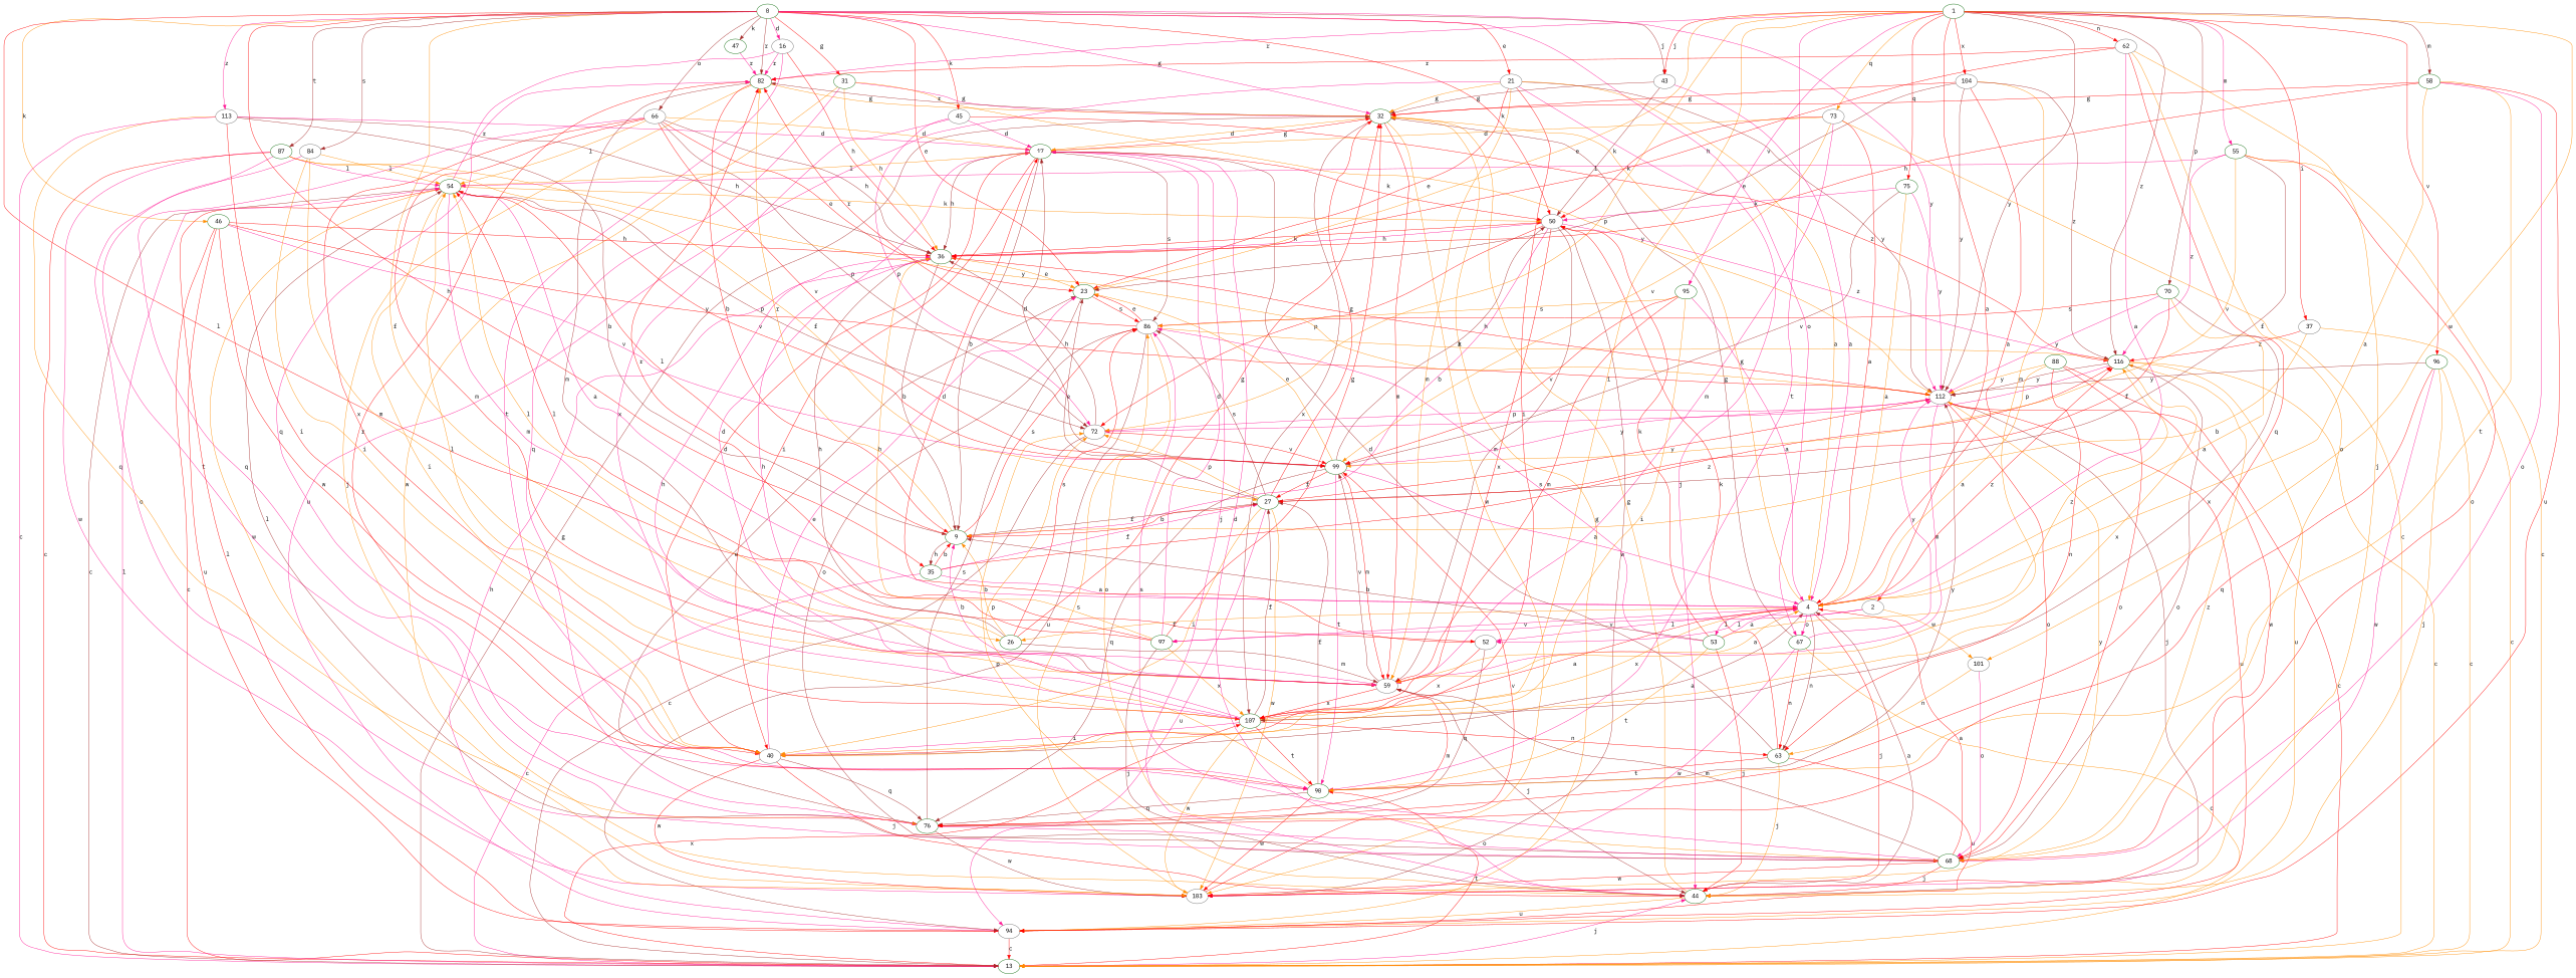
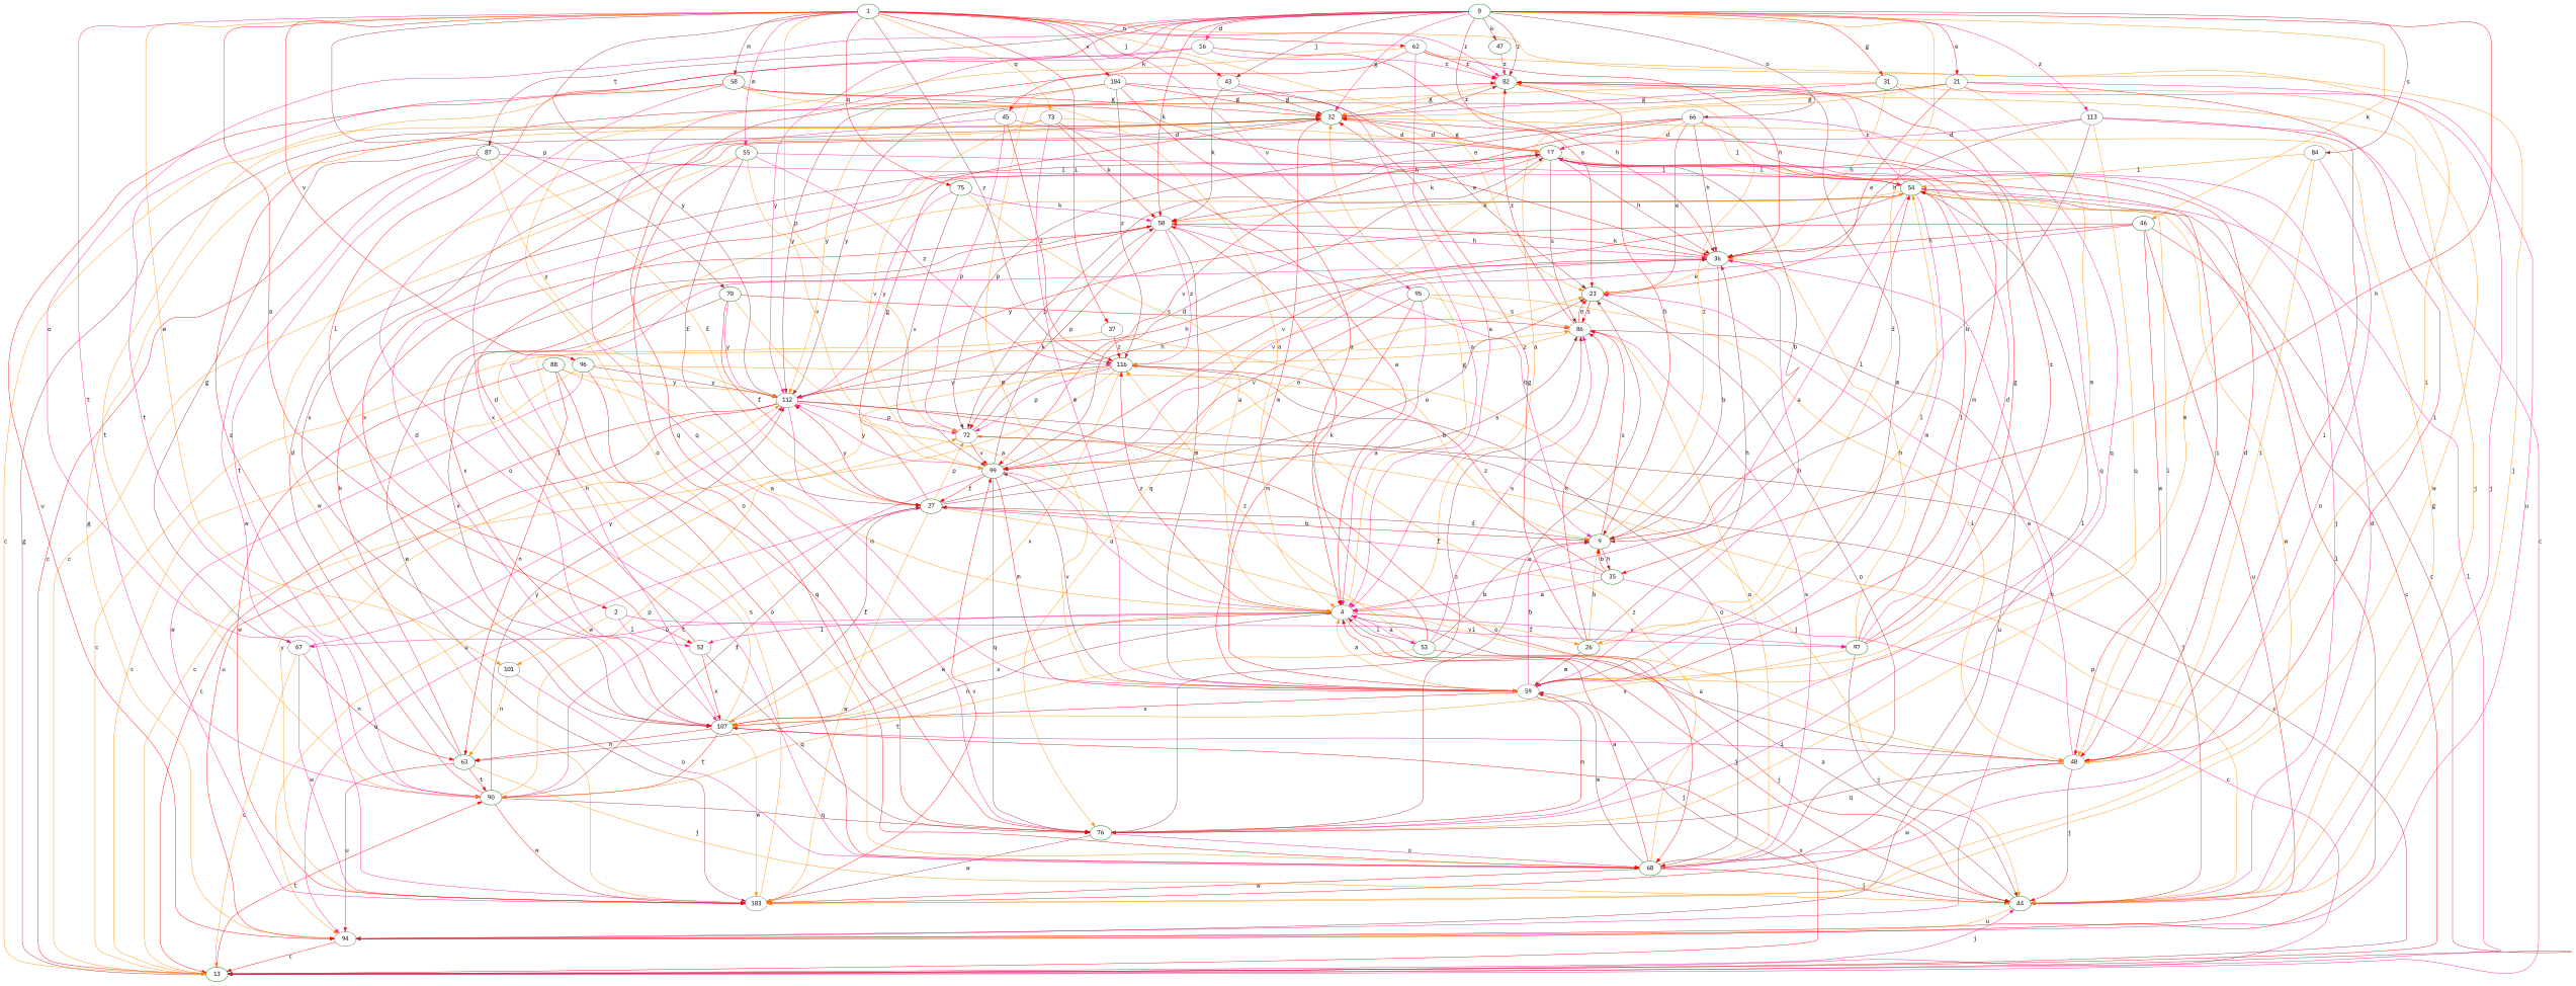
  strict digraph {
    fontname="IBM Plex Mono"
    node [color=darkgreen fontname="IBM Plex Mono"]
    edge [color=red fontname="IBM Plex Mono"]
    16 [color=gray40]
    0
    21 [color=gray40]
    23
    26
    31
    32
    35
    43 [color=gray40]
    45 [color=gray40]
    46
    47
    50 [color=gray40]
    52 [color=gray40]
    66 [color=gray40]
-   67
+   67 [color=gray40]
    82
    84 [color=gray40]
    87
    112 [color=gray40]
    113 [color=gray40]
    90
    36
    76
    40 [color=gray40]
    4 [color=gray40]
    44
    59 [color=gray40]
    94 [color=gray40]
    86 [color=gray40]
    68
    9
    54
    103 [color=gray40]
    107
    17
    116
    27
    13
    72 [color=gray40]
    99
    63
    1
    2 [color=gray40]
    37 [color=gray40]
    55
    58
    62 [color=gray40]
    70
    73 [color=gray40]
    75
    95
    96
    101 [color=gray40]
    104 [color=gray40]
    97
    88
    53
    16 -> 82 [color=deeppink label=r]
    16 -> 90 [color=deeppink label=t]
    16 -> 36 [label=h]
    16 -> 76 [color=deeppink label=q]
    0 -> 16 [color=deeppink label=d]
    0 -> 21 [label=e]
    0 -> 23 [label=e]
    0 -> 26 [color=darkorange label=f]
    0 -> 31 [label=g]
    0 -> 32 [color=deeppink label=g]
    0 -> 35 [label=h]
    0 -> 43 [color=brown label=j]
    0 -> 45 [label=k]
    0 -> 46 [color=darkorange label=k]
    0 -> 47 [color=brown label=k]
    0 -> 50 [label=k]
    0 -> 52 [label=l]
    0 -> 66 [color=brown label=o]
    0 -> 67 [color=deeppink label=o]
    0 -> 82 [color=brown label=r]
    0 -> 84 [color=brown label=s]
    0 -> 87 [color=brown label=t]
    0 -> 112 [color=deeppink label=y]
    0 -> 113 [color=deeppink label=z]
    21 -> 23 [label=e]
    21 -> 32 [color=darkorange label=g]
    21 -> 112 [color=brown label=y]
    21 -> 40 [label=i]
    21 -> 4 [color=darkorange label=a]
    21 -> 44 [color=deeppink label=j]
    21 -> 59 [color=darkorange label=m]
    21 -> 94 [color=deeppink label=u]
    23 -> 86 [label=s]
    23 -> 68 [color=brown label=o]
    26 -> 32 [label=g]
    26 -> 36 [color=brown label=h]
    26 -> 59 [color=brown label=m]
    26 -> 86 [label=s]
    26 -> 9 [color=darkorange label=b]
    26 -> 54 [color=darkorange label=l]
    31 -> 32 [color=deeppink label=g]
    31 -> 112 [color=darkorange label=y]
    31 -> 36 [color=darkorange label=h]
    31 -> 76 [color=deeppink label=q]
    31 -> 103 [color=darkorange label=w]
    32 -> 82 [color=brown label=r]
    32 -> 59 [label=m]
    32 -> 103 [color=darkorange label=w]
    32 -> 107 [color=brown label=x]
    32 -> 17 [color=darkorange label=d]
    35 -> 4 [color=deeppink label=a]
    35 -> 9 [label=b]
    35 -> 116 [label=z]
    35 -> 27 [color=deeppink label=f]
    35 -> 13 [color=deeppink label=c]
    43 -> 32 [color=brown label=g]
    43 -> 50 [color=brown label=k]
    43 -> 4 [color=deeppink label=a]
    45 -> 107 [color=deeppink label=x]
    45 -> 17 [color=deeppink label=d]
    45 -> 116 [label=z]
    45 -> 72 [color=deeppink label=p]
    46 -> 112 [label=y]
    46 -> 36 [label=h]
    46 -> 40 [label=w]
    46 -> 94 [label=u]
    46 -> 13 [label=c]
    46 -> 99 [color=deeppink label=v]
    47 -> 82 [color=deeppink label=r]
    50 -> 36 [color=deeppink label=h]
    50 -> 59 [color=brown label=m]
    50 -> 9 [color=deeppink label=b]
    50 -> 103 [color=brown label=w]
    50 -> 107 [label=x]
    50 -> 116 [color=deeppink label=z]
    50 -> 72 [label=p]
    52 -> 76 [color=brown label=q]
    52 -> 107 [label=x]
    52 -> 17 [label=d]
    66 -> 23 [label=e]
    66 -> 36 [color=brown label=h]
    66 -> 76 [color=deeppink label=q]
    66 -> 59 [label=m]
    66 -> 54 [color=darkorange label=l]
    66 -> 107 [label=x]
    66 -> 17 [color=darkorange label=d]
    66 -> 72 [color=brown label=p]
    66 -> 99 [label=v]
    67 -> 32 [color=brown label=g]
    67 -> 112 [color=deeppink label=y]
    67 -> 103 [color=deeppink label=w]
    67 -> 13 [color=darkorange label=c]
    67 -> 63 [label=n]
    82 -> 32 [color=darkorange label=g]
    82 -> 44 [color=darkorange label=j]
    82 -> 59 [color=brown label=m]
    82 -> 9 [label=b]
    84 -> 40 [color=darkorange label=i]
    84 -> 59 [color=darkorange label=m]
    84 -> 68 [color=deeppink label=o]
    84 -> 54 [color=darkorange label=l]
    87 -> 112 [color=darkorange label=y]
    87 -> 90 [color=deeppink label=t]
    87 -> 54 [color=deeppink label=l]
    87 -> 103 [color=deeppink label=w]
    87 -> 27 [color=darkorange label=f]
    87 -> 13 [label=c]
    112 -> 36 [label=h]
    112 -> 44 [color=brown label=j]
    112 -> 59 [color=deeppink label=m]
    112 -> 94 [label=u]
    112 -> 68 [label=o]
    112 -> 13 [label=c]
    112 -> 72 [color=deeppink label=p]
    113 -> 36 [color=brown label=h]
    113 -> 76 [color=darkorange label=q]
    113 -> 40 [label=i]
    113 -> 9 [color=brown label=b]
    113 -> 17 [color=deeppink label=d]
    113 -> 13 [color=deeppink label=c]
    90 -> 82 [label=r]
    90 -> 112 [color=brown label=y]
    90 -> 76 [color=brown label=q]
    90 -> 103 [label=w]
    90 -> 27 [color=brown label=f]
    90 -> 72 [color=darkorange label=p]
    36 -> 23 [color=darkorange label=e]
    36 -> 50 [label=k]
    36 -> 9 [color=brown label=b]
    76 -> 23 [color=brown label=e]
    76 -> 59 [label=m]
    76 -> 86 [color=brown label=s]
    76 -> 68 [color=deeppink label=o]
    76 -> 103 [color=brown label=w]
    40 -> 23 [color=deeppink label=e]
    40 -> 76 [color=brown label=q]
    40 -> 4 [color=brown label=a]
    40 -> 44 [label=j]
    40 -> 103 [label=w]
    40 -> 17 [label=d]
    4 -> 26 [color=darkorange label=f]
    4 -> 32 [color=darkorange label=g]
    4 -> 52 [color=deeppink label=l]
    4 -> 67 [color=deeppink label=o]
    4 -> 44 [label=j]
    4 -> 107 [color=darkorange label=x]
    4 -> 116 [label=z]
    4 -> 63 [color=brown label=n]
    4 -> 97 [color=deeppink label=v]
    4 -> 53 [color=deeppink label=l]
    44 -> 32 [color=darkorange label=g]
    44 -> 4 [color=brown label=a]
    44 -> 94 [color=darkorange label=u]
    44 -> 17 [color=deeppink label=d]
    44 -> 72 [color=darkorange label=p]
    59 -> 36 [color=deeppink label=h]
    59 -> 4 [color=darkorange label=a]
    59 -> 44 [color=brown label=j]
    59 -> 9 [color=deeppink label=b]
    59 -> 107 [label=x]
    59 -> 99 [color=brown label=v]
    94 -> 32 [color=darkorange label=g]
    94 -> 36 [color=deeppink label=h]
    94 -> 54 [label=l]
    94 -> 13 [label=c]
    86 -> 23 [label=e]
    86 -> 82 [label=r]
    86 -> 94 [color=brown label=u]
    86 -> 68 [color=darkorange label=o]
    86 -> 116 [color=darkorange label=z]
    68 -> 4 [label=a]
    68 -> 44 [label=j]
    68 -> 59 [color=brown label=m]
    68 -> 86 [color=deeppink label=s]
    68 -> 54 [color=brown label=l]
    68 -> 103 [label=w]
    68 -> 116 [color=darkorange label=z]
    9 -> 35 [color=brown label=h]
    9 -> 82 [color=darkorange label=r]
    9 -> 86 [label=s]
    9 -> 54 [label=l]
    9 -> 27 [color=brown label=f]
    54 -> 50 [color=darkorange label=k]
    54 -> 82 [color=deeppink label=r]
    54 -> 40 [color=darkorange label=i]
    54 -> 4 [color=deeppink label=a]
    54 -> 59 [color=deeppink label=m]
    54 -> 103 [color=darkorange label=w]
    54 -> 13 [color=brown label=c]
    54 -> 72 [color=brown label=p]
    54 -> 99 [label=v]
    103 -> 112 [color=darkorange label=y]
    103 -> 86 [color=darkorange label=s]
    103 -> 99 [label=v]
    107 -> 90 [label=t]
    107 -> 36 [color=deeppink label=h]
    107 -> 40 [color=deeppink label=i]
    107 -> 4 [label=a]
    107 -> 54 [color=darkorange label=l]
    107 -> 103 [color=darkorange label=w]
    107 -> 17 [color=deeppink label=d]
    107 -> 27 [color=brown label=f]
    107 -> 63 [label=n]
    17 -> 32 [label=g]
    17 -> 50 [label=k]
    17 -> 36 [color=brown label=h]
+   17 -> 76 [color=darkorange label=q]
    17 -> 40 [label=i]
    17 -> 44 [color=deeppink label=j]
    17 -> 86 [color=brown label=s]
    17 -> 9 [color=brown label=b]
    17 -> 54 [color=darkorange label=l]
    116 -> 112 [color=brown label=y]
    116 -> 94 [color=darkorange label=u]
    116 -> 68 [color=brown label=o]
    116 -> 107 [color=darkorange label=x]
    116 -> 13 [color=darkorange label=c]
    116 -> 72 [color=deeppink label=p]
    27 -> 23 [color=brown label=e]
    27 -> 32 [label=g]
    27 -> 112 [label=y]
    27 -> 40 [color=darkorange label=i]
    27 -> 94 [color=deeppink label=u]
    27 -> 86 [color=brown label=s]
    27 -> 9 [label=b]
    27 -> 103 [color=darkorange label=w]
    27 -> 72 [color=darkorange label=p]
    13 -> 32 [color=brown label=g]
    13 -> 90 [label=t]
    13 -> 44 [color=deeppink label=j]
    13 -> 54 [color=deeppink label=l]
    13 -> 107 [label=x]
    72 -> 36 [color=brown label=h]
    72 -> 13 [color=brown label=c]
    72 -> 99 [label=v]
    99 -> 23 [color=darkorange label=e]
    99 -> 50 [color=brown label=k]
    99 -> 112 [color=deeppink label=y]
    99 -> 90 [color=deeppink label=t]
    99 -> 76 [color=brown label=q]
    99 -> 4 [color=deeppink label=a]
    99 -> 59 [label=m]
    99 -> 17 [color=brown label=d]
    99 -> 27 [label=f]
    63 -> 50 [label=k]
    63 -> 90 [label=t]
    63 -> 44 [color=darkorange label=j]
    63 -> 94 [label=u]
    63 -> 17 [color=brown label=d]
    1 -> 23 [color=darkorange label=e]
    1 -> 43 [label=j]
    1 -> 82 [color=deeppink label=r]
    1 -> 112 [color=brown label=y]
    1 -> 90 [color=deeppink label=t]
    1 -> 40 [color=darkorange label=i]
    1 -> 116 [color=brown label=z]
    1 -> 72 [color=darkorange label=p]
    1 -> 2 [label=a]
    1 -> 37 [label=i]
    1 -> 55 [color=deeppink label=m]
    1 -> 58 [color=brown label=m]
    1 -> 62 [label=n]
    1 -> 70 [color=brown label=p]
    1 -> 73 [color=darkorange label=q]
    1 -> 75 [label=q]
    1 -> 95 [color=deeppink label=v]
    1 -> 96 [label=v]
    1 -> 101 [color=darkorange label=w]
    1 -> 104 [label=x]
    2 -> 52 [color=deeppink label=l]
    2 -> 101 [color=darkorange label=w]
    2 -> 97 [color=deeppink label=v]
    37 -> 9 [color=darkorange label=b]
    37 -> 116 [label=z]
    37 -> 13 [color=darkorange label=c]
    55 -> 68 [label=o]
    55 -> 54 [color=deeppink label=l]
    55 -> 116 [color=deeppink label=z]
    55 -> 27 [color=brown label=f]
    55 -> 13 [color=darkorange label=c]
    55 -> 99 [color=darkorange label=v]
    58 -> 32 [label=g]
    58 -> 90 [color=darkorange label=t]
    58 -> 36 [label=h]
    58 -> 4 [color=darkorange label=a]
    58 -> 94 [label=u]
    58 -> 68 [color=deeppink label=o]
    62 -> 82 [label=r]
    62 -> 36 [label=h]
    62 -> 76 [label=q]
    62 -> 4 [color=deeppink label=a]
    62 -> 44 [color=darkorange label=j]
    62 -> 68 [color=darkorange label=o]
    70 -> 112 [color=deeppink label=y]
    70 -> 4 [color=darkorange label=a]
    70 -> 86 [label=s]
    70 -> 107 [color=brown label=x]
    70 -> 27 [label=f]
    73 -> 50 [label=k]
    73 -> 4 [label=a]
    73 -> 59 [color=deeppink label=m]
    73 -> 17 [color=darkorange label=d]
    73 -> 13 [color=darkorange label=c]
    73 -> 99 [color=darkorange label=v]
    75 -> 50 [color=deeppink label=k]
    75 -> 112 [color=deeppink label=y]
    75 -> 4 [color=darkorange label=a]
    75 -> 99 [color=brown label=v]
    95 -> 40 [color=darkorange label=i]
    95 -> 4 [color=deeppink label=a]
    95 -> 59 [label=m]
    95 -> 86 [color=darkorange label=s]
    95 -> 99 [label=v]
    96 -> 112 [color=brown label=y]
    96 -> 76 [label=q]
    96 -> 44 [color=darkorange label=j]
    96 -> 103 [color=deeppink label=w]
    96 -> 13 [color=darkorange label=c]
    101 -> 68 [color=deeppink label=o]
    101 -> 63 [color=darkorange label=n]
    104 -> 23 [color=brown label=e]
    104 -> 32 [label=g]
    104 -> 112 [color=brown label=y]
    104 -> 4 [label=a]
    104 -> 59 [color=darkorange label=m]
    104 -> 116 [color=brown label=z]
    97 -> 32 [label=g]
    97 -> 82 [label=r]
    97 -> 36 [color=darkorange label=h]
    97 -> 44 [color=brown label=j]
    97 -> 54 [label=l]
    97 -> 107 [color=darkorange label=x]
    97 -> 17 [color=deeppink label=d]
    88 -> 112 [color=darkorange label=y]
    88 -> 4 [color=darkorange label=a]
    88 -> 68 [label=o]
    88 -> 103 [label=w]
    88 -> 63 [label=n]
    53 -> 50 [label=k]
    53 -> 90 [color=darkorange label=t]
    53 -> 4 [color=deeppink label=a]
    53 -> 44 [label=j]
    53 -> 86 [color=deeppink label=s]
    53 -> 9 [color=brown label=b]
    53 -> 116 [color=darkorange label=z]
  }
